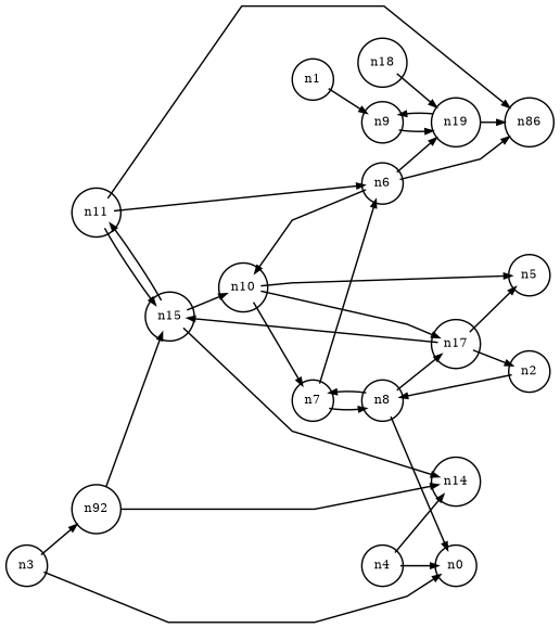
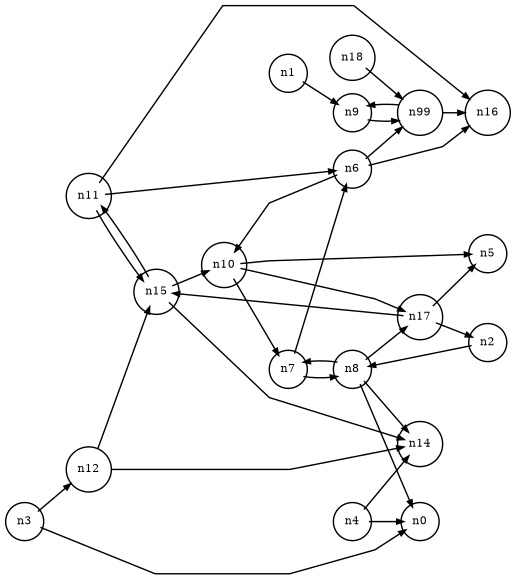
  digraph {
    fontsize=8
    nodesep=0.22
    nodesize=0.16
    rankdir=LR
    ranksep=0.22
    splines=polyline
    node [fixedsize=shape fontsize=8 shape=circle]
    edge [arrowsize=0.5]
    n9 [width=0.32]
-   n19 [width=0.32]
-   n16 [width=0.32 label=n86]
+   n19 [width=0.32 label=n99]
+   n16 [width=0.32]
    n1 [width=0.32]
    n3 [width=0.32]
    n0 [width=0.32]
-   n12 [width=0.32 label=n92]
+   n12 [width=0.32]
    n15 [width=0.32]
    n14 [width=0.32]
    n5 [width=0.32]
    n10 [width=0.32]
    n11 [width=0.32]
    n7 [width=0.32]
    n17 [width=0.32]
    n6 [width=0.32]
    n4 [width=0.32]
    n8 [width=0.32]
    n2 [width=0.32]
    n18 [width=0.32]
    n9 -> n19
    n19 -> n9
    n19 -> n16
    n1 -> n9
    n3 -> n0
    n3 -> n12
    n12 -> n15
    n12 -> n14
    n15 -> n14
    n15 -> n10
    n15 -> n11
    n10 -> n5
    n10 -> n7
    n10 -> n17
    n11 -> n16
    n11 -> n15
    n11 -> n6
    n7 -> n6
    n7 -> n8
    n17 -> n15
    n17 -> n5
    n17 -> n2
    n6 -> n19
    n6 -> n16
    n6 -> n10
    n4 -> n0
    n4 -> n14
    n8 -> n0
+   n8 -> n14
    n8 -> n7
    n8 -> n17
    n2 -> n8
    n18 -> n19
  }
